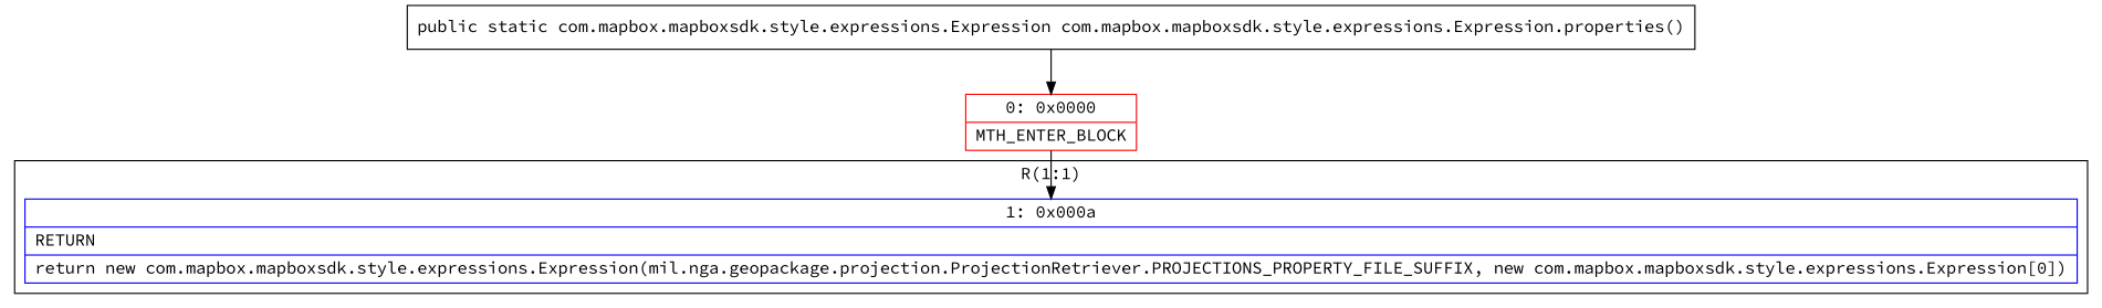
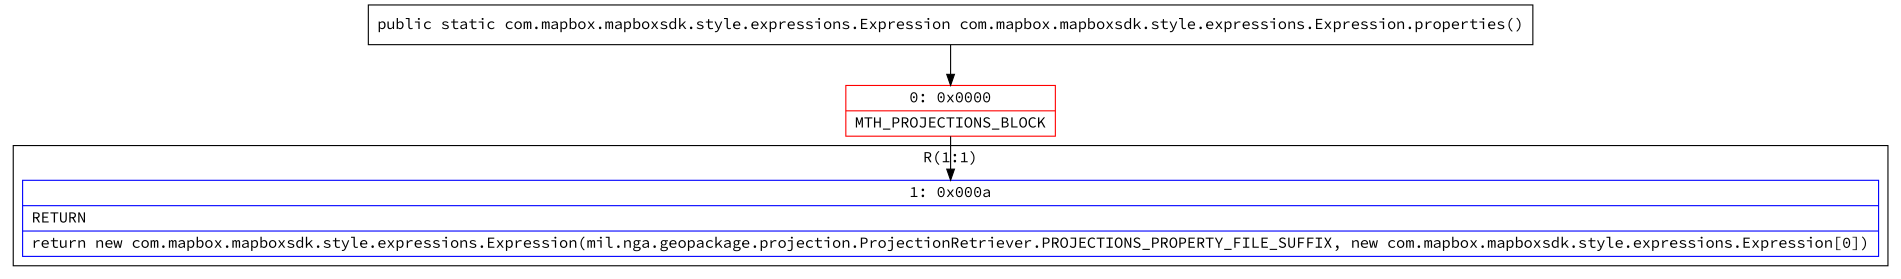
  digraph {
    fontname="Source Code Pro"
    node [shape=record fontname="Source Code Pro"]
    edge [fontname="Source Code Pro"]
    n1 [color=blue label="{1\:\ 0x000a|RETURN\l|return new com.mapbox.mapboxsdk.style.expressions.Expression(mil.nga.geopackage.projection.ProjectionRetriever.PROJECTIONS_PROPERTY_FILE_SUFFIX, new com.mapbox.mapboxsdk.style.expressions.Expression[0])\l}"]
-   n2 [color=red label="{0\:\ 0x0000|MTH_ENTER_BLOCK\l}"]
+   n2 [color=red label="{0\:\ 0x0000|MTH_PROJECTIONS_BLOCK\l}"]
    n3 [label="{public static com.mapbox.mapboxsdk.style.expressions.Expression com.mapbox.mapboxsdk.style.expressions.Expression.properties() }"]
    subgraph cluster_1 {
      label="R(1:1)"
      n1
    }
    n2 -> n1
    n3 -> n2
  }
